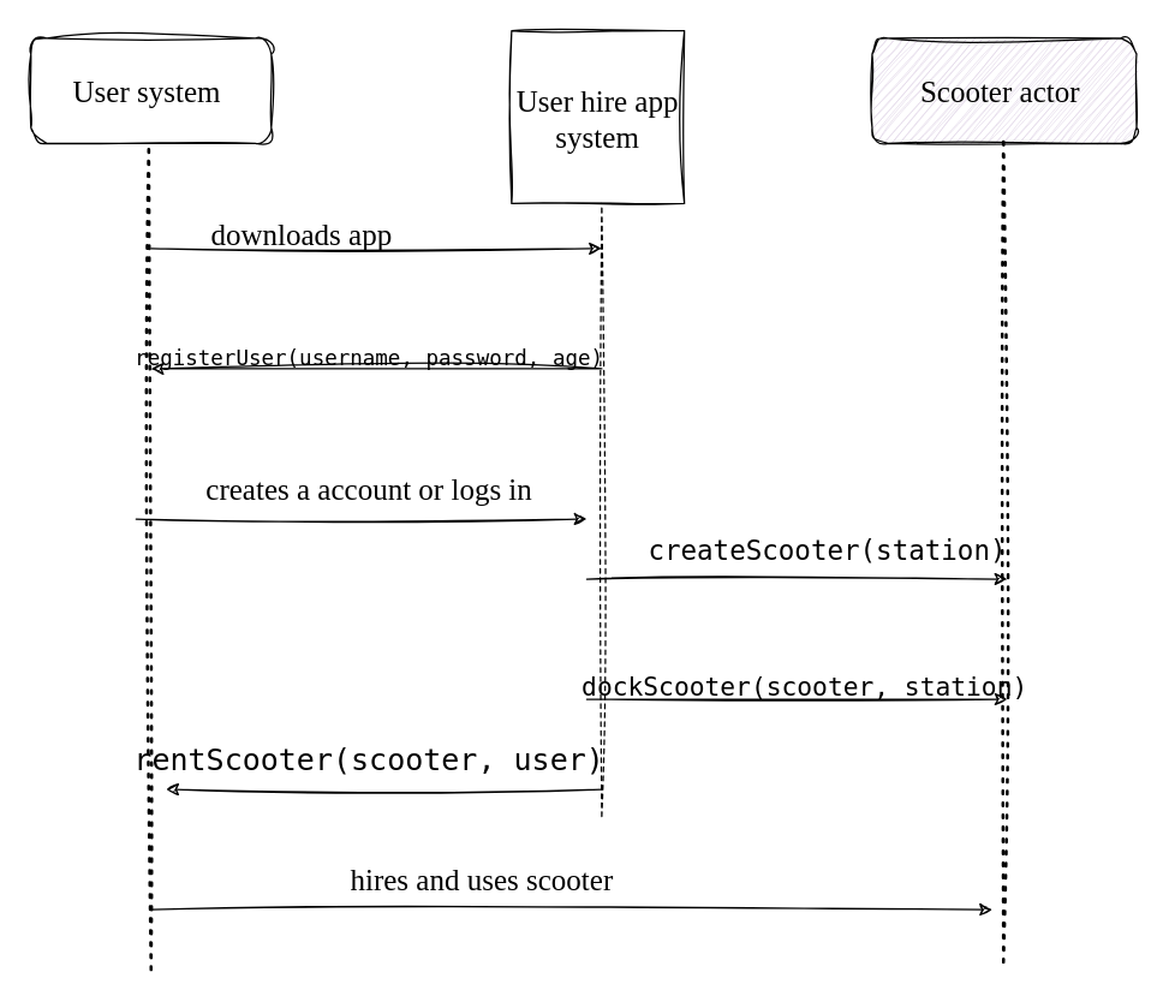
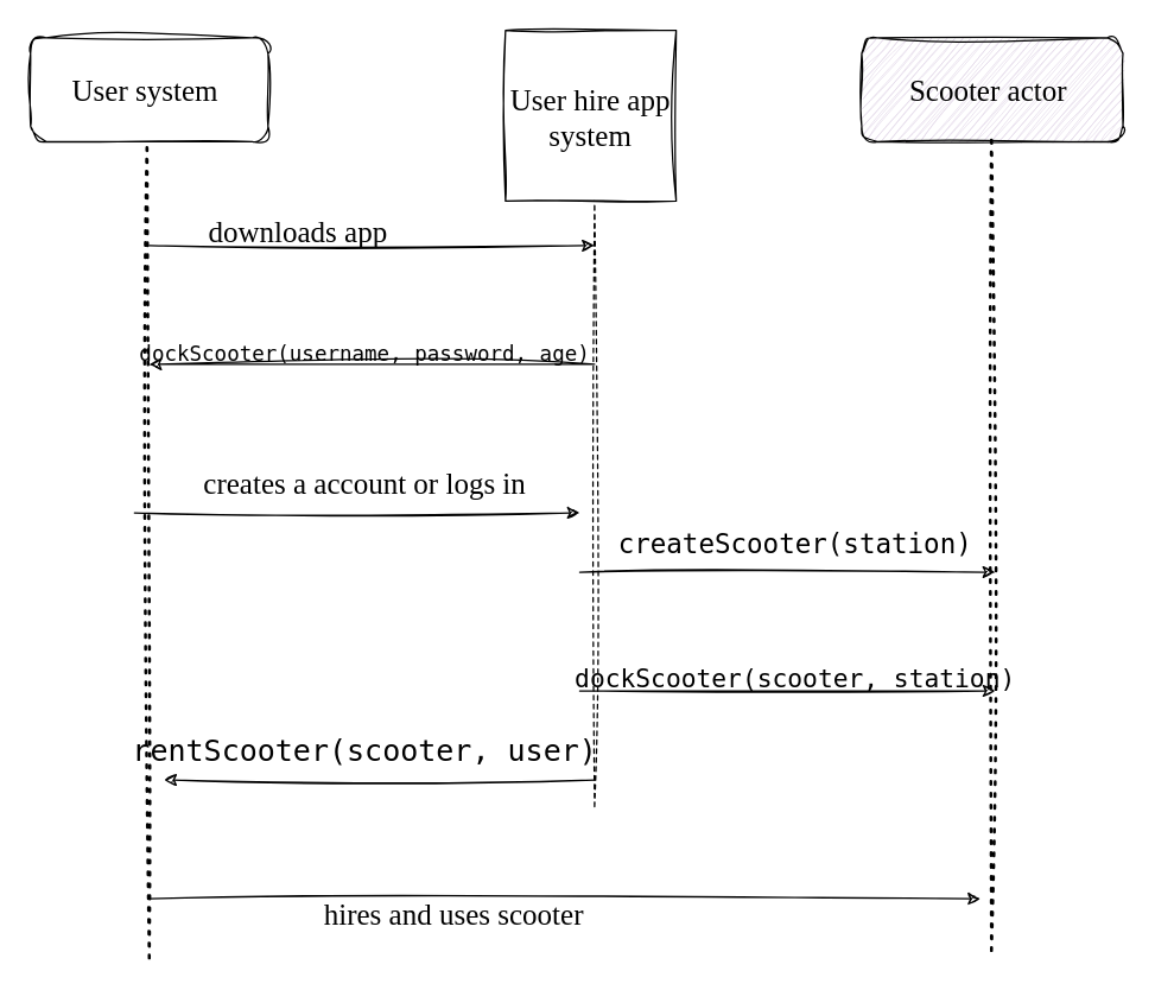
  <mxCell id="0" />
  <mxCell id="1" parent="0" />
  <mxCell id="2" value="User system&amp;nbsp;" style="rounded=1;whiteSpace=wrap;html=1;sketch=1;hachureGap=4;jiggle=2;curveFitting=1;fontFamily=Architects Daughter;fontSource=https%3A%2F%2Ffonts.googleapis.com%2Fcss%3Ffamily%3DArchitects%2BDaughter;fontSize=20;" vertex="1" parent="1"><mxGeometry x="20" y="25" width="160" height="70" as="geometry" /></mxCell>
  <mxCell id="3" value="Scooter actor&amp;nbsp;" style="rounded=1;whiteSpace=wrap;html=1;sketch=1;hachureGap=4;jiggle=2;curveFitting=1;fontFamily=Architects Daughter;fontSource=https%3A%2F%2Ffonts.googleapis.com%2Fcss%3Ffamily%3DArchitects%2BDaughter;fontSize=20;fillColor=#e1d5e7;" vertex="1" parent="1"><mxGeometry x="580" y="25" width="176" height="70" as="geometry" /></mxCell>
  <mxCell id="4" value="" style="endArrow=none;dashed=1;html=1;dashPattern=1 3;strokeWidth=2;rounded=0;sketch=1;hachureGap=4;jiggle=2;curveFitting=1;fontFamily=Architects Daughter;fontSource=https%3A%2F%2Ffonts.googleapis.com%2Fcss%3Ffamily%3DArchitects%2BDaughter;fontSize=16;" edge="1" parent="1"><mxGeometry width="50" height="50" relative="1" as="geometry"><mxPoint x="667.41" y="640" as="sourcePoint" /><mxPoint x="667.41" y="90" as="targetPoint" /></mxGeometry></mxCell>
  <mxCell id="5" value="User hire app&lt;br&gt;system" style="whiteSpace=wrap;html=1;aspect=fixed;sketch=1;hachureGap=4;jiggle=2;curveFitting=1;fontFamily=Architects Daughter;fontSource=https%3A%2F%2Ffonts.googleapis.com%2Fcss%3Ffamily%3DArchitects%2BDaughter;fontSize=20;" vertex="1" parent="1"><mxGeometry x="340" y="20" width="115" height="115" as="geometry" /></mxCell>
  <mxCell id="6" value="" style="endArrow=none;dashed=1;html=1;rounded=0;sketch=1;hachureGap=4;jiggle=2;curveFitting=1;fontFamily=Architects Daughter;fontSource=https%3A%2F%2Ffonts.googleapis.com%2Fcss%3Ffamily%3DArchitects%2BDaughter;fontSize=16;exitX=1;exitY=0.975;exitDx=0;exitDy=0;exitPerimeter=0;" edge="1" parent="1" source="19"><mxGeometry width="50" height="50" relative="1" as="geometry"><mxPoint x="400" y="586.333" as="sourcePoint" /><mxPoint x="400" y="135" as="targetPoint" /></mxGeometry></mxCell>
  <mxCell id="7" value="" style="endArrow=none;dashed=1;html=1;dashPattern=1 3;strokeWidth=2;rounded=0;sketch=1;hachureGap=4;jiggle=2;curveFitting=1;fontFamily=Architects Daughter;fontSource=https%3A%2F%2Ffonts.googleapis.com%2Fcss%3Ffamily%3DArchitects%2BDaughter;fontSize=16;" edge="1" parent="1"><mxGeometry width="50" height="50" relative="1" as="geometry"><mxPoint x="100" y="645" as="sourcePoint" /><mxPoint x="98.5" y="95" as="targetPoint" /></mxGeometry></mxCell>
  <mxCell id="8" value="" style="endArrow=classic;html=1;rounded=0;sketch=1;hachureGap=4;jiggle=2;curveFitting=1;fontFamily=Architects Daughter;fontSource=https%3A%2F%2Ffonts.googleapis.com%2Fcss%3Ffamily%3DArchitects%2BDaughter;fontSize=16;" edge="1" parent="1"><mxGeometry width="50" height="50" relative="1" as="geometry"><mxPoint x="100" y="165" as="sourcePoint" /><mxPoint x="400" y="165" as="targetPoint" /></mxGeometry></mxCell>
  <mxCell id="9" value="downloads app" style="text;html=1;align=center;verticalAlign=middle;resizable=0;points=[];autosize=1;strokeColor=none;fillColor=none;fontSize=20;fontFamily=Architects Daughter;" vertex="1" parent="1"><mxGeometry x="120" y="135" width="160" height="40" as="geometry" /></mxCell>
  <mxCell id="10" value="" style="endArrow=classic;html=1;rounded=0;sketch=1;hachureGap=4;jiggle=2;curveFitting=1;fontFamily=Architects Daughter;fontSource=https%3A%2F%2Ffonts.googleapis.com%2Fcss%3Ffamily%3DArchitects%2BDaughter;fontSize=16;" edge="1" parent="1"><mxGeometry width="50" height="50" relative="1" as="geometry"><mxPoint x="400" y="245" as="sourcePoint" /><mxPoint x="100" y="245" as="targetPoint" /></mxGeometry></mxCell>
- <mxCell id="11" value="&lt;br&gt;&lt;p data-pm-slice=&quot;1 1 [&amp;quot;bullet_list&amp;quot;,{},&amp;quot;list_item&amp;quot;,{}]&quot;&gt;&lt;code spellcheck=&quot;false&quot;&gt;&lt;font style=&quot;font-size: 14px;&quot;&gt;registerUser(username, password, age)&lt;/font&gt;&lt;/code&gt;&lt;/p&gt;&lt;br&gt;" style="text;html=1;align=center;verticalAlign=middle;resizable=0;points=[];autosize=1;strokeColor=none;fillColor=none;fontSize=20;fontFamily=Architects Daughter;" vertex="1" parent="1"><mxGeometry x="90" y="170" width="310" height="130" as="geometry" /></mxCell>
+ <mxCell id="11" value="&lt;br&gt;&lt;p data-pm-slice=&quot;1 1 [&amp;quot;bullet_list&amp;quot;,{},&amp;quot;list_item&amp;quot;,{}]&quot;&gt;&lt;code spellcheck=&quot;false&quot;&gt;&lt;font style=&quot;font-size: 14px;&quot;&gt;dockScooter(username, password, age)&lt;/font&gt;&lt;/code&gt;&lt;/p&gt;&lt;br&gt;" style="text;html=1;align=center;verticalAlign=middle;resizable=0;points=[];autosize=1;strokeColor=none;fillColor=none;fontSize=20;fontFamily=Architects Daughter;" vertex="1" parent="1"><mxGeometry x="90" y="170" width="310" height="130" as="geometry" /></mxCell>
  <mxCell id="12" value="" style="endArrow=classic;html=1;rounded=0;sketch=1;hachureGap=4;jiggle=2;curveFitting=1;fontFamily=Architects Daughter;fontSource=https%3A%2F%2Ffonts.googleapis.com%2Fcss%3Ffamily%3DArchitects%2BDaughter;fontSize=16;" edge="1" parent="1"><mxGeometry width="50" height="50" relative="1" as="geometry"><mxPoint x="90" y="345" as="sourcePoint" /><mxPoint x="390" y="345" as="targetPoint" /></mxGeometry></mxCell>
  <mxCell id="13" value="creates a account or logs in" style="text;html=1;align=center;verticalAlign=middle;resizable=0;points=[];autosize=1;strokeColor=none;fillColor=none;fontSize=20;fontFamily=Architects Daughter;" vertex="1" parent="1"><mxGeometry x="100" y="305" width="290" height="40" as="geometry" /></mxCell>
  <mxCell id="14" value="" style="endArrow=classic;html=1;rounded=0;sketch=1;hachureGap=4;jiggle=2;curveFitting=1;fontFamily=Architects Daughter;fontSource=https%3A%2F%2Ffonts.googleapis.com%2Fcss%3Ffamily%3DArchitects%2BDaughter;fontSize=16;" edge="1" parent="1"><mxGeometry width="50" height="50" relative="1" as="geometry"><mxPoint x="390" y="385" as="sourcePoint" /><mxPoint x="670" y="385" as="targetPoint" /></mxGeometry></mxCell>
- <mxCell id="15" value="&lt;p data-pm-slice=&quot;1 1 [&amp;quot;bullet_list&amp;quot;,{},&amp;quot;list_item&amp;quot;,{}]&quot;&gt;&lt;code spellcheck=&quot;false&quot;&gt;&lt;font style=&quot;font-size: 18px;&quot;&gt;createScooter(station)&lt;/font&gt;&lt;/code&gt;&lt;/p&gt;" style="text;html=1;align=center;verticalAlign=middle;resizable=0;points=[];autosize=1;strokeColor=none;fillColor=none;fontSize=20;fontFamily=Architects Daughter;" vertex="1" parent="1"><mxGeometry x="430" y="325" width="240" height="80" as="geometry" /></mxCell>
+ <mxCell id="15" value="&lt;p data-pm-slice=&quot;1 1 [&amp;quot;bullet_list&amp;quot;,{},&amp;quot;list_item&amp;quot;,{}]&quot;&gt;&lt;code spellcheck=&quot;false&quot;&gt;&lt;font style=&quot;font-size: 18px;&quot;&gt;createScooter(station)&lt;/font&gt;&lt;/code&gt;&lt;/p&gt;" style="text;html=1;align=center;verticalAlign=middle;resizable=0;points=[];autosize=1;strokeColor=none;fillColor=none;fontSize=20;fontFamily=Architects Daughter;" vertex="1" parent="1"><mxGeometry x="415" y="325" width="240" height="80" as="geometry" /></mxCell>
  <mxCell id="16" value="&lt;p data-pm-slice=&quot;1 1 [&amp;quot;bullet_list&amp;quot;,{},&amp;quot;list_item&amp;quot;,{}]&quot;&gt;&lt;code spellcheck=&quot;false&quot;&gt;&lt;font style=&quot;font-size: 17px;&quot;&gt;dockScooter(scooter, station)&lt;/font&gt;&lt;/code&gt;&lt;/p&gt;" style="text;html=1;align=center;verticalAlign=middle;resizable=0;points=[];autosize=1;strokeColor=none;fillColor=none;fontSize=20;fontFamily=Architects Daughter;" vertex="1" parent="1"><mxGeometry x="390" y="415" width="290" height="80" as="geometry" /></mxCell>
  <mxCell id="17" value="" style="endArrow=classic;html=1;rounded=0;sketch=1;hachureGap=4;jiggle=2;curveFitting=1;fontFamily=Architects Daughter;fontSource=https%3A%2F%2Ffonts.googleapis.com%2Fcss%3Ffamily%3DArchitects%2BDaughter;fontSize=16;" edge="1" parent="1"><mxGeometry width="50" height="50" relative="1" as="geometry"><mxPoint x="390" y="465" as="sourcePoint" /><mxPoint x="670" y="465" as="targetPoint" /></mxGeometry></mxCell>
  <mxCell id="18" value="" style="endArrow=classic;html=1;rounded=0;sketch=1;hachureGap=4;jiggle=2;curveFitting=1;fontFamily=Architects Daughter;fontSource=https%3A%2F%2Ffonts.googleapis.com%2Fcss%3Ffamily%3DArchitects%2BDaughter;fontSize=18;" edge="1" parent="1"><mxGeometry width="50" height="50" relative="1" as="geometry"><mxPoint x="400" y="525" as="sourcePoint" /><mxPoint x="110" y="525" as="targetPoint" /></mxGeometry></mxCell>
  <mxCell id="19" value="&lt;p data-pm-slice=&quot;1 1 [&amp;quot;bullet_list&amp;quot;,{},&amp;quot;list_item&amp;quot;,{}]&quot;&gt;&lt;code spellcheck=&quot;false&quot;&gt;rentScooter(scooter, user)&lt;/code&gt;&lt;/p&gt;" style="text;html=1;align=center;verticalAlign=middle;resizable=0;points=[];autosize=1;strokeColor=none;fillColor=none;fontSize=20;fontFamily=Architects Daughter;" vertex="1" parent="1"><mxGeometry x="90" y="465" width="310" height="80" as="geometry" /></mxCell>
  <mxCell id="20" value="" style="endArrow=classic;html=1;rounded=0;sketch=1;hachureGap=4;jiggle=2;curveFitting=1;fontFamily=Architects Daughter;fontSource=https%3A%2F%2Ffonts.googleapis.com%2Fcss%3Ffamily%3DArchitects%2BDaughter;fontSize=16;" edge="1" parent="1"><mxGeometry width="50" height="50" relative="1" as="geometry"><mxPoint x="100" y="605" as="sourcePoint" /><mxPoint x="660" y="605" as="targetPoint" /></mxGeometry></mxCell>
- <mxCell id="21" value="hires and uses scooter" style="text;html=1;align=center;verticalAlign=middle;resizable=0;points=[];autosize=1;strokeColor=none;fillColor=none;fontSize=20;fontFamily=Architects Daughter;" vertex="1" parent="1"><mxGeometry x="200" y="565" width="240" height="40" as="geometry" /></mxCell>
+ <mxCell id="21" value="hires and uses scooter" style="text;html=1;align=center;verticalAlign=middle;resizable=0;points=[];autosize=1;strokeColor=none;fillColor=none;fontSize=20;fontFamily=Architects Daughter;" vertex="1" parent="1"><mxGeometry x="185" y="595" width="240" height="40" as="geometry" /></mxCell>
